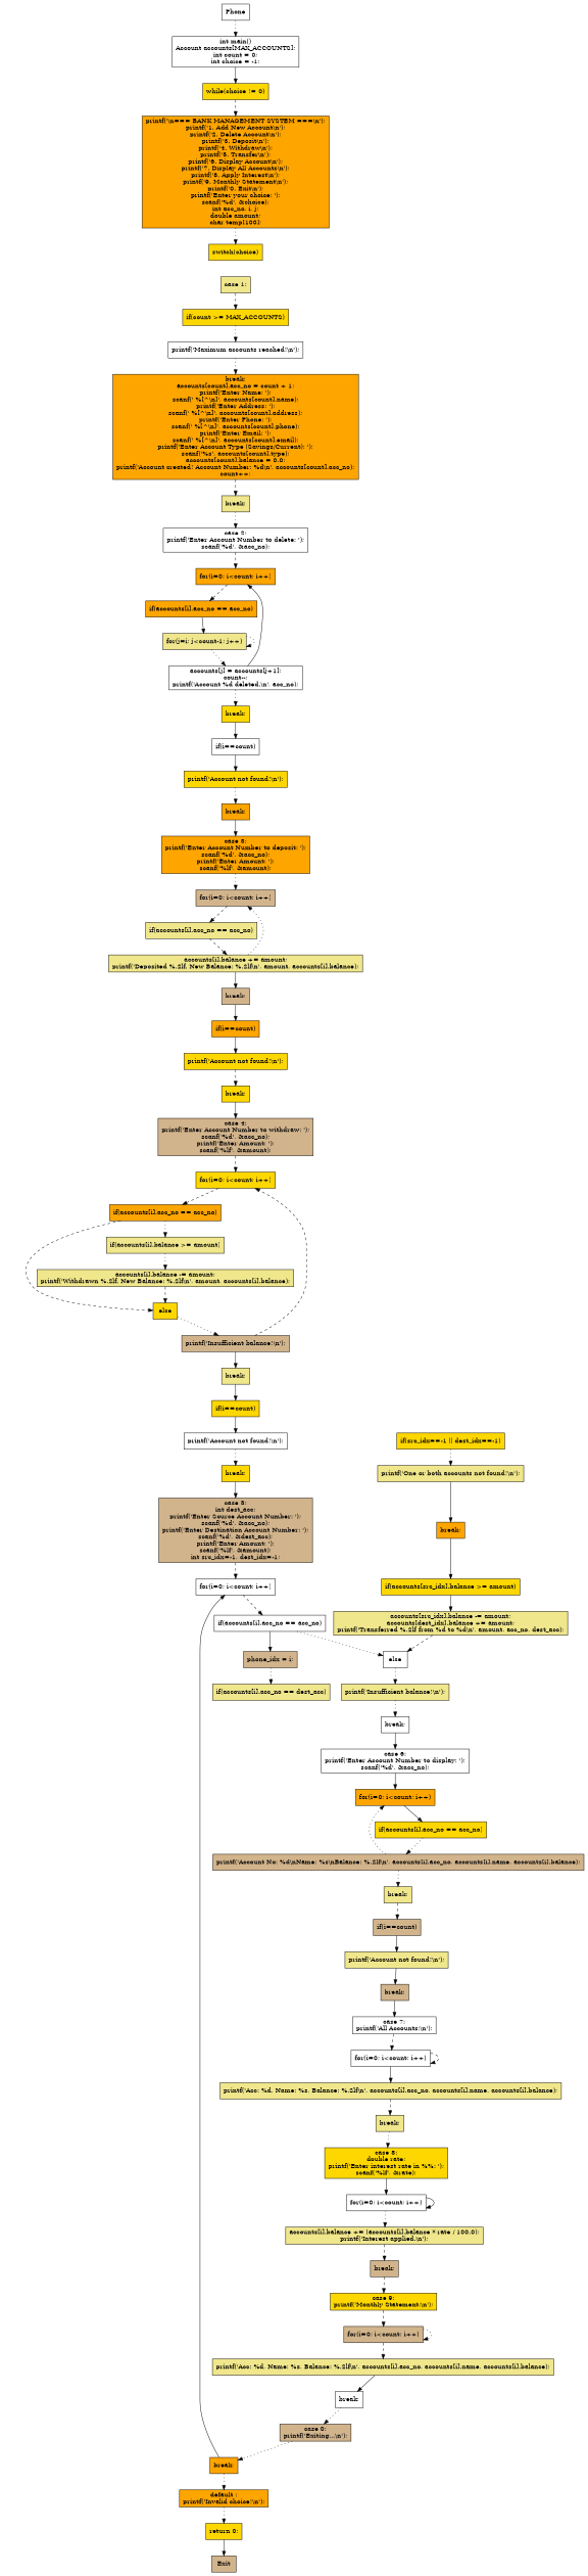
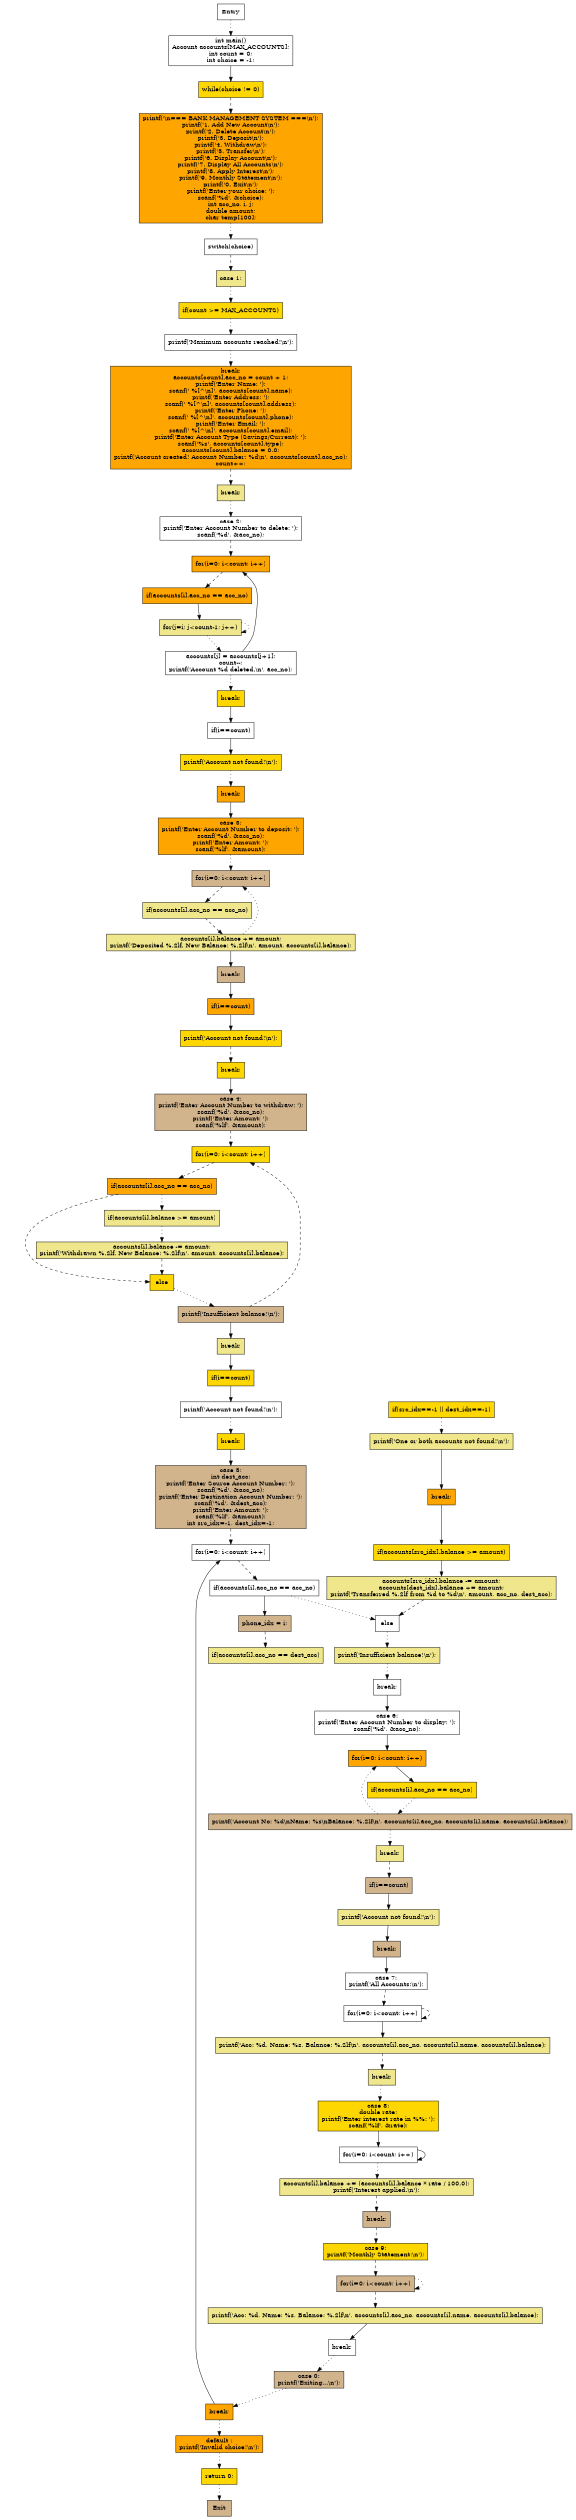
  digraph {
    node [fillcolor=khaki shape=box style=filled]
    edge [style=dotted]
-   n1 [fillcolor=white label=Phone]
+   n1 [fillcolor=white label=Entry]
    n2 [fillcolor=white label="int main()\nAccount accounts[MAX_ACCOUNTS];\nint count = 0;\nint choice = -1;"]
    n3 [fillcolor=gold label="while(choice != 0)"]
    n4 [fillcolor=orange label="printf(&#x27;\\n=== BANK MANAGEMENT SYSTEM ===\\n&#x27;);\nprintf(&#x27;1. Add New Account\\n&#x27;);\nprintf(&#x27;2. Delete Account\\n&#x27;);\nprintf(&#x27;3. Deposit\\n&#x27;);\nprintf(&#x27;4. Withdraw\\n&#x27;);\nprintf(&#x27;5. Transfer\\n&#x27;);\nprintf(&#x27;6. Display Account\\n&#x27;);\nprintf(&#x27;7. Display All Accounts\\n&#x27;);\nprintf(&#x27;8. Apply Interest\\n&#x27;);\nprintf(&#x27;9. Monthly Statement\\n&#x27;);\nprintf(&#x27;0. Exit\\n&#x27;);\nprintf(&#x27;Enter your choice: &#x27;);\nscanf(&#x27;%d&#x27;, &amp;choice);\nint acc_no, i, j;\ndouble amount;\nchar temp[100];"]
-   n5 [fillcolor=gold label="switch(choice)"]
+   n5 [fillcolor=white label="switch(choice)"]
    n6 [label="case 1:"]
    n7 [fillcolor=gold label="if(count &gt;= MAX_ACCOUNTS)"]
    n8 [fillcolor=white label="printf(&#x27;Maximum accounts reached!\\n&#x27;);"]
    n9 [fillcolor=orange label="break;\naccounts[count].acc_no = count + 1;\nprintf(&#x27;Enter Name: &#x27;);\nscanf(&#x27; %[^\\n]&#x27;, accounts[count].name);\nprintf(&#x27;Enter Address: &#x27;);\nscanf(&#x27; %[^\\n]&#x27;, accounts[count].address);\nprintf(&#x27;Enter Phone: &#x27;);\nscanf(&#x27; %[^\\n]&#x27;, accounts[count].phone);\nprintf(&#x27;Enter Email: &#x27;);\nscanf(&#x27; %[^\\n]&#x27;, accounts[count].email);\nprintf(&#x27;Enter Account Type (Savings/Current): &#x27;);\nscanf(&#x27;%s&#x27;, accounts[count].type);\naccounts[count].balance = 0.0;\nprintf(&#x27;Account created! Account Number: %d\\n&#x27;, accounts[count].acc_no);\ncount++;"]
    n10 [label="break;"]
    n11 [fillcolor=white label="case 2:\nprintf(&#x27;Enter Account Number to delete: &#x27;);\nscanf(&#x27;%d&#x27;, &amp;acc_no);"]
    n12 [fillcolor=orange label="for(i=0; i&lt;count; i++)"]
    n13 [fillcolor=orange label="if(accounts[i].acc_no == acc_no)"]
    n14 [label="for(j=i; j&lt;count-1; j++)"]
    n15 [fillcolor=white label="accounts[j] = accounts[j+1];\ncount--;\nprintf(&#x27;Account %d deleted.\\n&#x27;, acc_no);"]
    n16 [fillcolor=gold label="break;"]
    n17 [fillcolor=white label="if(i==count)"]
    n18 [fillcolor=gold label="printf(&#x27;Account not found!\\n&#x27;);"]
    n19 [fillcolor=orange label="break;"]
    n20 [fillcolor=orange label="case 3:\nprintf(&#x27;Enter Account Number to deposit: &#x27;);\nscanf(&#x27;%d&#x27;, &amp;acc_no);\nprintf(&#x27;Enter Amount: &#x27;);\nscanf(&#x27;%lf&#x27;, &amp;amount);"]
    n21 [fillcolor=tan label="for(i=0; i&lt;count; i++)"]
    n22 [label="if(accounts[i].acc_no == acc_no)"]
    n23 [label="accounts[i].balance += amount;\nprintf(&#x27;Deposited %.2lf. New Balance: %.2lf\\n&#x27;, amount, accounts[i].balance);"]
    n24 [fillcolor=tan label="break;"]
    n25 [fillcolor=orange label="if(i==count)"]
    n26 [fillcolor=gold label="printf(&#x27;Account not found!\\n&#x27;);"]
    n27 [fillcolor=gold label="break;"]
    n28 [fillcolor=tan label="case 4:\nprintf(&#x27;Enter Account Number to withdraw: &#x27;);\nscanf(&#x27;%d&#x27;, &amp;acc_no);\nprintf(&#x27;Enter Amount: &#x27;);\nscanf(&#x27;%lf&#x27;, &amp;amount);"]
    n29 [fillcolor=gold label="for(i=0; i&lt;count; i++)"]
    n30 [fillcolor=orange label="if(accounts[i].acc_no == acc_no)"]
    n31 [label="if(accounts[i].balance &gt;= amount)"]
    n32 [fillcolor=gold label=else]
    n33 [label="accounts[i].balance -= amount;\nprintf(&#x27;Withdrawn %.2lf. New Balance: %.2lf\\n&#x27;, amount, accounts[i].balance);"]
    n34 [fillcolor=tan label="printf(&#x27;Insufficient balance!\\n&#x27;);"]
    n35 [label="break;"]
    n36 [fillcolor=gold label="if(i==count)"]
    n37 [fillcolor=white label="printf(&#x27;Account not found!\\n&#x27;);"]
    n38 [fillcolor=gold label="break;"]
    n39 [fillcolor=tan label="case 5:\nint dest_acc;\nprintf(&#x27;Enter Source Account Number: &#x27;);\nscanf(&#x27;%d&#x27;, &amp;acc_no);\nprintf(&#x27;Enter Destination Account Number: &#x27;);\nscanf(&#x27;%d&#x27;, &amp;dest_acc);\nprintf(&#x27;Enter Amount: &#x27;);\nscanf(&#x27;%lf&#x27;, &amp;amount);\nint src_idx=-1, dest_idx=-1;"]
    n40 [fillcolor=white label="for(i=0; i&lt;count; i++)"]
    n41 [fillcolor=white label="if(accounts[i].acc_no == acc_no)"]
    n42 [fillcolor=tan label="phone_idx = i;"]
    n43 [fillcolor=white label=else]
    n44 [label="if(accounts[i].acc_no == dest_acc)"]
    n45 [label="printf(&#x27;Insufficient balance!\\n&#x27;);"]
    n46 [fillcolor=gold label="if(src_idx==-1 || dest_idx==-1)"]
    n47 [label="printf(&#x27;One or both accounts not found!\\n&#x27;);"]
    n48 [fillcolor=orange label="break;"]
    n49 [fillcolor=gold label="if(accounts[src_idx].balance &gt;= amount)"]
    n50 [label="accounts[src_idx].balance -= amount;\naccounts[dest_idx].balance += amount;\nprintf(&#x27;Transferred %.2lf from %d to %d\\n&#x27;, amount, acc_no, dest_acc);"]
    n51 [fillcolor=white label="break;"]
    n52 [fillcolor=white label="case 6:\nprintf(&#x27;Enter Account Number to display: &#x27;);\nscanf(&#x27;%d&#x27;, &amp;acc_no);"]
    n53 [fillcolor=orange label="for(i=0; i&lt;count; i++)"]
    n54 [fillcolor=gold label="if(accounts[i].acc_no == acc_no)"]
    n55 [fillcolor=tan label="printf(&#x27;Account No: %d\\nName: %s\\nBalance: %.2lf\\n&#x27;, accounts[i].acc_no, accounts[i].name, accounts[i].balance);"]
    n56 [label="break;"]
    n57 [fillcolor=tan label="if(i==count)"]
    n58 [label="printf(&#x27;Account not found!\\n&#x27;);"]
    n59 [fillcolor=tan label="break;"]
    n60 [fillcolor=white label="case 7:\nprintf(&#x27;All Accounts:\\n&#x27;);"]
    n61 [fillcolor=white label="for(i=0; i&lt;count; i++)"]
    n62 [label="printf(&#x27;Acc: %d, Name: %s, Balance: %.2lf\\n&#x27;, accounts[i].acc_no, accounts[i].name, accounts[i].balance);"]
    n63 [label="break;"]
    n64 [fillcolor=gold label="case 8:\ndouble rate;\nprintf(&#x27;Enter interest rate in %%: &#x27;);\nscanf(&#x27;%lf&#x27;, &amp;rate);"]
    n65 [fillcolor=white label="for(i=0; i&lt;count; i++)"]
    n66 [label="accounts[i].balance += (accounts[i].balance * rate / 100.0);\nprintf(&#x27;Interest applied.\\n&#x27;);"]
    n67 [fillcolor=tan label="break;"]
    n68 [fillcolor=gold label="case 9:\nprintf(&#x27;Monthly Statement:\\n&#x27;);"]
    n69 [fillcolor=tan label="for(i=0; i&lt;count; i++)"]
    n70 [label="printf(&#x27;Acc: %d, Name: %s, Balance: %.2lf\\n&#x27;, accounts[i].acc_no, accounts[i].name, accounts[i].balance);"]
    n71 [fillcolor=white label="break;"]
    n72 [fillcolor=tan label="case 0:\nprintf(&#x27;Exiting...\\n&#x27;);"]
    n73 [fillcolor=orange label="break;"]
    n74 [fillcolor=orange label="default :\nprintf(&#x27;Invalid choice!\\n&#x27;);"]
    n75 [fillcolor=gold label="return 0;"]
    n76 [fillcolor=tan label=Exit]
    n1 -> n2
    n2 -> n3 [style=solid]
    n3 -> n4 [style=dashed]
    n4 -> n5
-   n6 -> n7 [style=dashed]
+   n5 -> n6 [style=dashed]
+   n6 -> n7
    n7 -> n8
    n8 -> n9
    n9 -> n10 [style=dashed]
    n10 -> n11
    n11 -> n12 [style=dashed]
    n12 -> n13 [style=dashed]
    n13 -> n14 [style=solid]
    n14 -> n14
    n14 -> n15
    n15 -> n12 [style=solid]
    n15 -> n16
    n16 -> n17 [style=solid]
    n17 -> n18 [style=solid]
    n18 -> n19
    n19 -> n20 [style=solid]
    n20 -> n21
    n21 -> n22 [style=dashed]
    n22 -> n23 [style=dashed]
    n23 -> n21
    n23 -> n24 [style=solid]
    n24 -> n25 [style=solid]
    n25 -> n26 [style=solid]
    n26 -> n27 [style=dashed]
    n27 -> n28 [style=solid]
    n28 -> n29 [style=dashed]
    n29 -> n30 [style=dashed]
    n30 -> n31
    n30 -> n32 [style=dashed]
    n31 -> n33
    n32 -> n34
    n33 -> n32 [style=dashed]
    n34 -> n29 [style=dashed]
    n34 -> n35 [style=solid]
    n35 -> n36 [style=solid]
    n36 -> n37 [style=solid]
    n37 -> n38
    n38 -> n39 [style=solid]
    n39 -> n40 [style=dashed]
    n40 -> n41 [style=dashed]
    n41 -> n42 [style=solid]
    n41 -> n43
-   n42 -> n44
+   n42 -> n44 [style=dashed]
    n43 -> n45
    n45 -> n51
    n46 -> n47
    n47 -> n48 [style=solid]
    n48 -> n49 [style=solid]
    n49 -> n50 [style=solid]
    n50 -> n43 [style=dashed]
    n51 -> n52 [style=solid]
    n52 -> n53 [style=solid]
    n53 -> n54 [style=solid]
    n54 -> n55
    n55 -> n53
    n55 -> n56
    n56 -> n57 [style=dashed]
    n57 -> n58 [style=solid]
    n58 -> n59 [style=solid]
    n59 -> n60 [style=solid]
    n60 -> n61 [style=dashed]
    n61 -> n61 [style=dashed]
    n61 -> n62 [style=solid]
    n62 -> n63 [style=dashed]
    n63 -> n64
    n64 -> n65 [style=solid]
    n65 -> n65 [style=solid]
    n65 -> n66
    n66 -> n67 [style=dashed]
    n67 -> n68 [style=dashed]
    n68 -> n69 [style=dashed]
    n69 -> n69
    n69 -> n70 [style=dashed]
    n70 -> n71 [style=solid]
    n71 -> n72
    n72 -> n73
    n73 -> n40 [style=solid]
    n73 -> n74
    n74 -> n75
-   n75 -> n76 [style=solid]
+   n75 -> n76
  }
